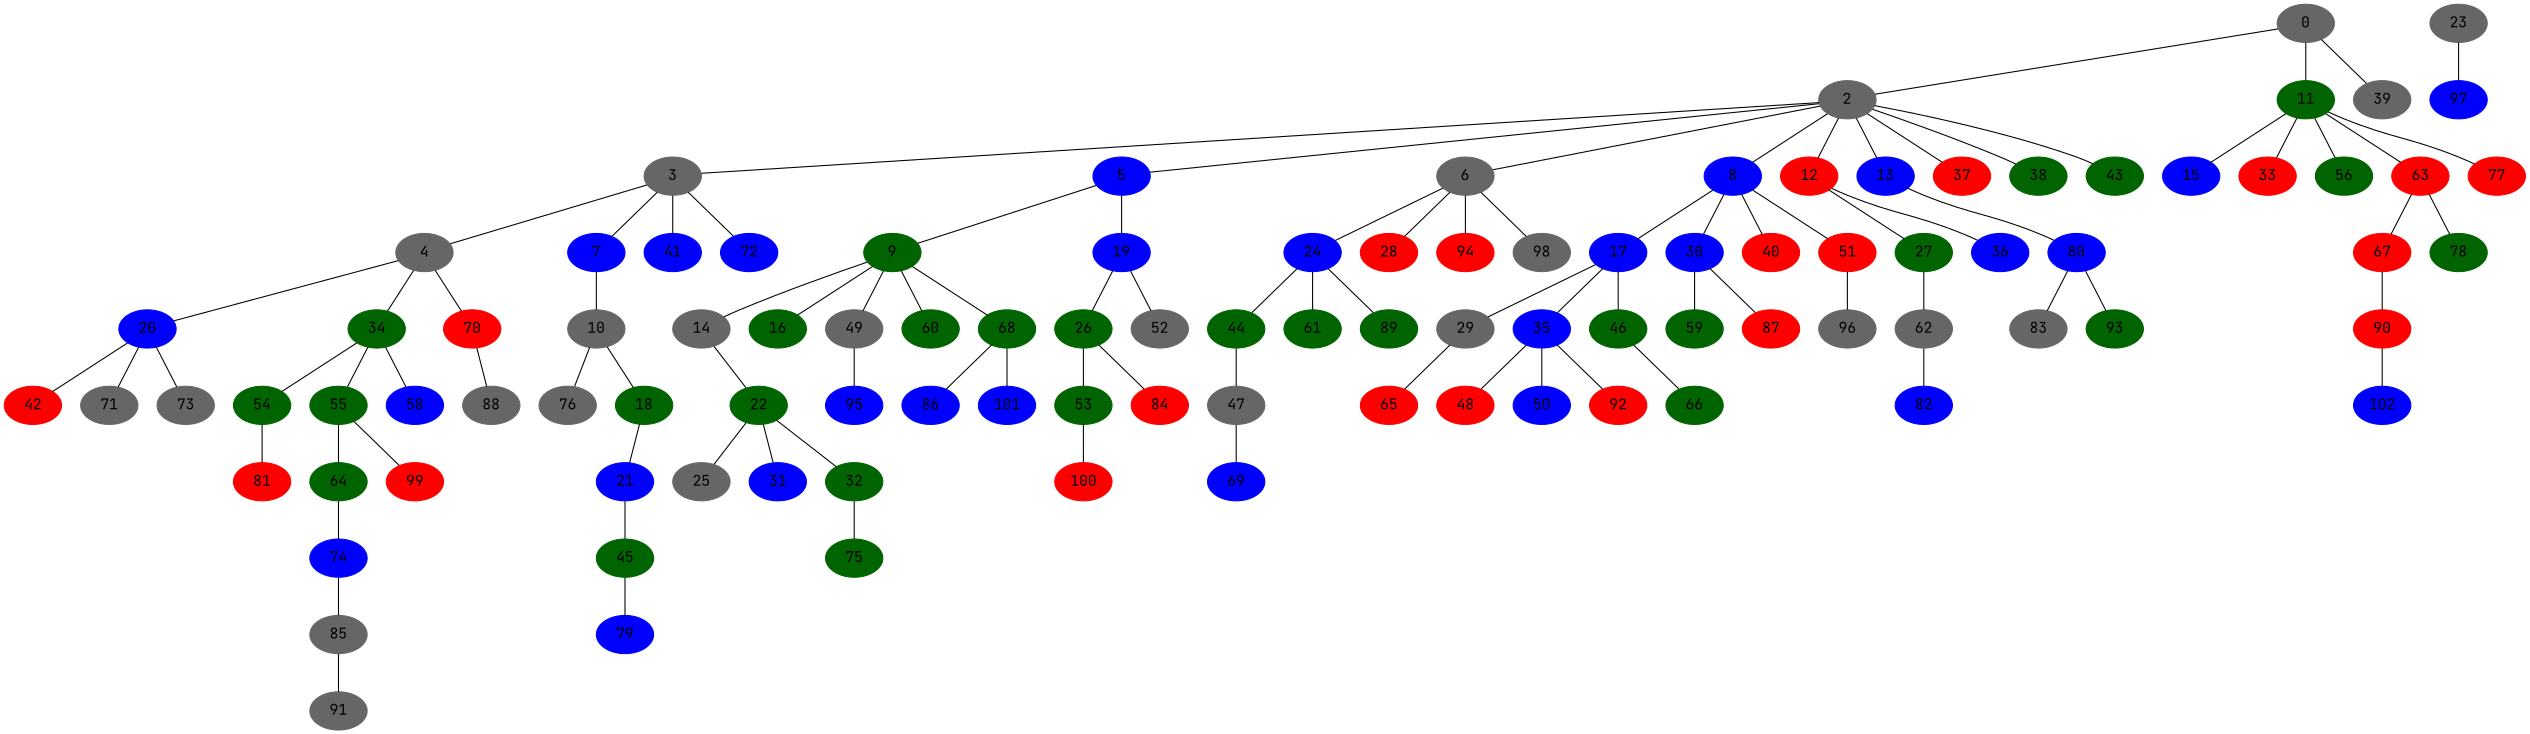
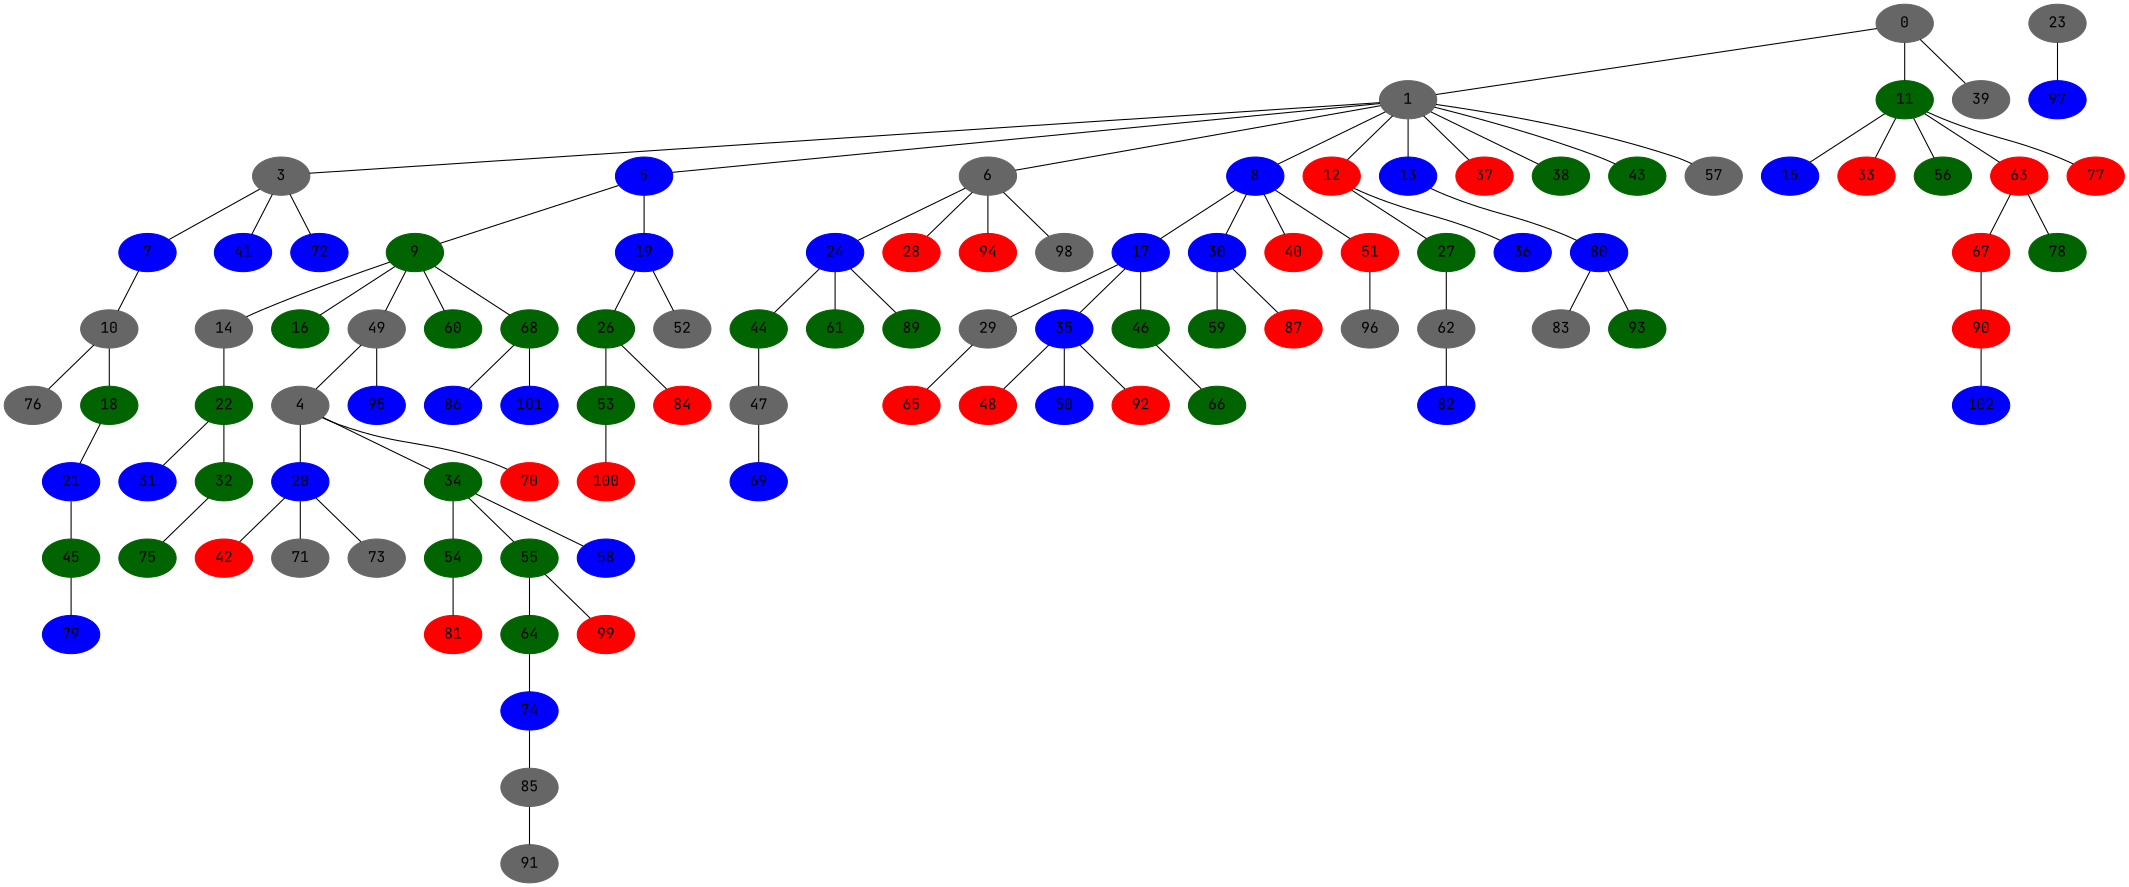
  graph {
    fontname="JetBrains Mono"
    node [color=darkgreen fontname="JetBrains Mono" style=filled]
    edge [fontname="JetBrains Mono"]
    n1 [color=gray40 label=0]
-   2 [color=gray40]
+   2 [color=gray40 label=1]
    11
    39 [color=gray40]
    3 [color=gray40]
    5 [color=blue]
    6 [color=gray40]
    8 [color=blue]
    12 [color=red]
    13 [color=blue]
    37 [color=red]
    38
    43
+   57 [color=gray40]
    15 [color=blue]
    33 [color=red]
    56
    63 [color=red]
    77 [color=red]
    4 [color=gray40]
    7 [color=blue]
    41 [color=blue]
    72 [color=blue]
    9
    19 [color=blue]
    24 [color=blue]
    28 [color=red]
    94 [color=red]
    98 [color=gray40]
    17 [color=blue]
    30 [color=blue]
    40 [color=red]
    51 [color=red]
    27
    36 [color=blue]
    80 [color=blue]
    20 [color=blue]
    34
    70 [color=red]
    10 [color=gray40]
    42 [color=red]
    71 [color=gray40]
    73 [color=gray40]
    23 [color=gray40]
    97 [color=blue]
    54
    55
    58 [color=blue]
-   88 [color=gray40]
    76 [color=gray40]
    14 [color=gray40]
    16
    49 [color=gray40]
    60
    68
    26
    52 [color=gray40]
    44
    61
    89
    18
    29 [color=gray40]
    35 [color=blue]
    46
    59
    87 [color=red]
    96 [color=gray40]
    22
    95 [color=blue]
    86 [color=blue]
    101 [color=blue]
    21 [color=blue]
    67 [color=red]
    78
    62 [color=gray40]
    83 [color=gray40]
    93
-   25 [color=gray40]
    31 [color=blue]
    32
    65 [color=red]
    48 [color=red]
    50 [color=blue]
    92 [color=red]
    66
    45
    53
    84 [color=red]
    79 [color=blue]
    75
    47 [color=gray40]
    100 [color=red]
    82 [color=blue]
    81 [color=red]
    64
    99 [color=red]
    69 [color=blue]
    74 [color=blue]
    90 [color=red]
    85 [color=gray40]
    102 [color=blue]
    91 [color=gray40]
    n1 -- 2
    n1 -- 11
    n1 -- 39
    2 -- 3
    2 -- 5
    2 -- 6
    2 -- 8
    2 -- 12
    2 -- 13
    2 -- 37
    2 -- 38
    2 -- 43
+   2 -- 57
    11 -- 15
    11 -- 33
    11 -- 56
    11 -- 63
    11 -- 77
-   3 -- 4
+   49 -- 4
    3 -- 7
    3 -- 41
    3 -- 72
    5 -- 9
    5 -- 19
    6 -- 24
    6 -- 28
    6 -- 94
    6 -- 98
    8 -- 17
    8 -- 30
    8 -- 40
    8 -- 51
    12 -- 27
    12 -- 36
    13 -- 80
    63 -- 67
    63 -- 78
    4 -- 20
    4 -- 34
    4 -- 70
    7 -- 10
    9 -- 14
    9 -- 16
    9 -- 49
    9 -- 60
    9 -- 68
    19 -- 26
    19 -- 52
    24 -- 44
    24 -- 61
    24 -- 89
    17 -- 29
    17 -- 35
    17 -- 46
    30 -- 59
    30 -- 87
    51 -- 96
    27 -- 62
    80 -- 83
    80 -- 93
    20 -- 42
    20 -- 71
    20 -- 73
    34 -- 54
    34 -- 55
    34 -- 58
-   70 -- 88
    10 -- 76
    10 -- 18
    23 -- 97
    54 -- 81
    55 -- 64
    55 -- 99
    14 -- 22
    49 -- 95
    68 -- 86
    68 -- 101
    26 -- 53
    26 -- 84
    44 -- 47
    18 -- 21
    29 -- 65
    35 -- 48
    35 -- 50
    35 -- 92
    46 -- 66
-   22 -- 25
    22 -- 31
    22 -- 32
    21 -- 45
    67 -- 90
    62 -- 82
    32 -- 75
    45 -- 79
    53 -- 100
    47 -- 69
    64 -- 74
    74 -- 85
    90 -- 102
    85 -- 91
  }
